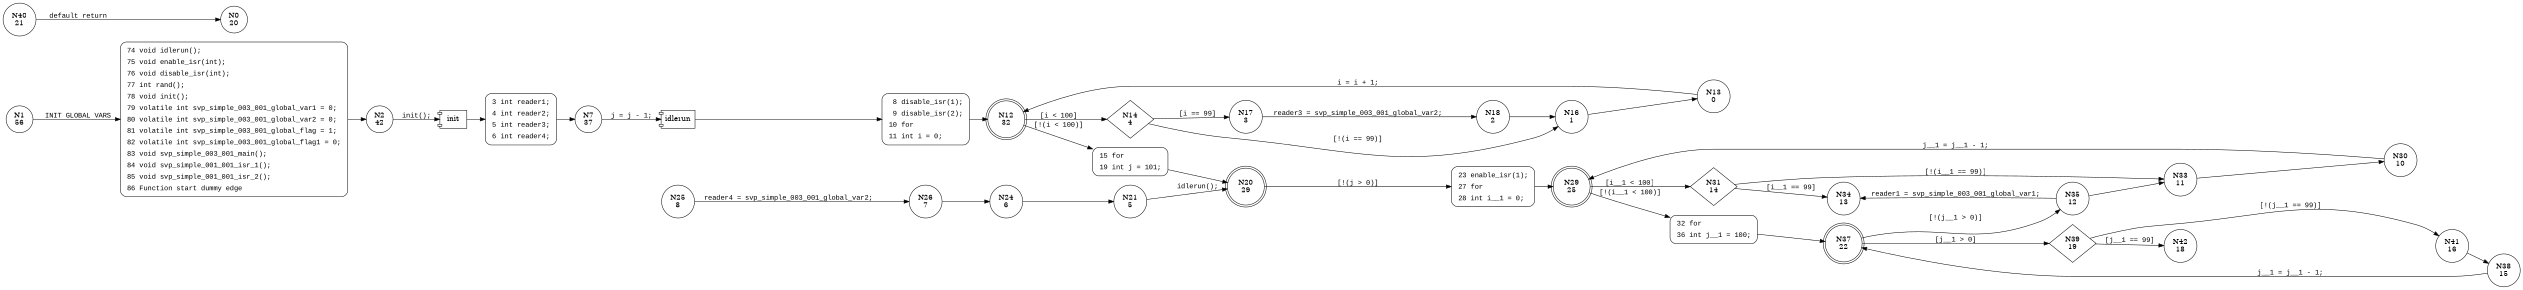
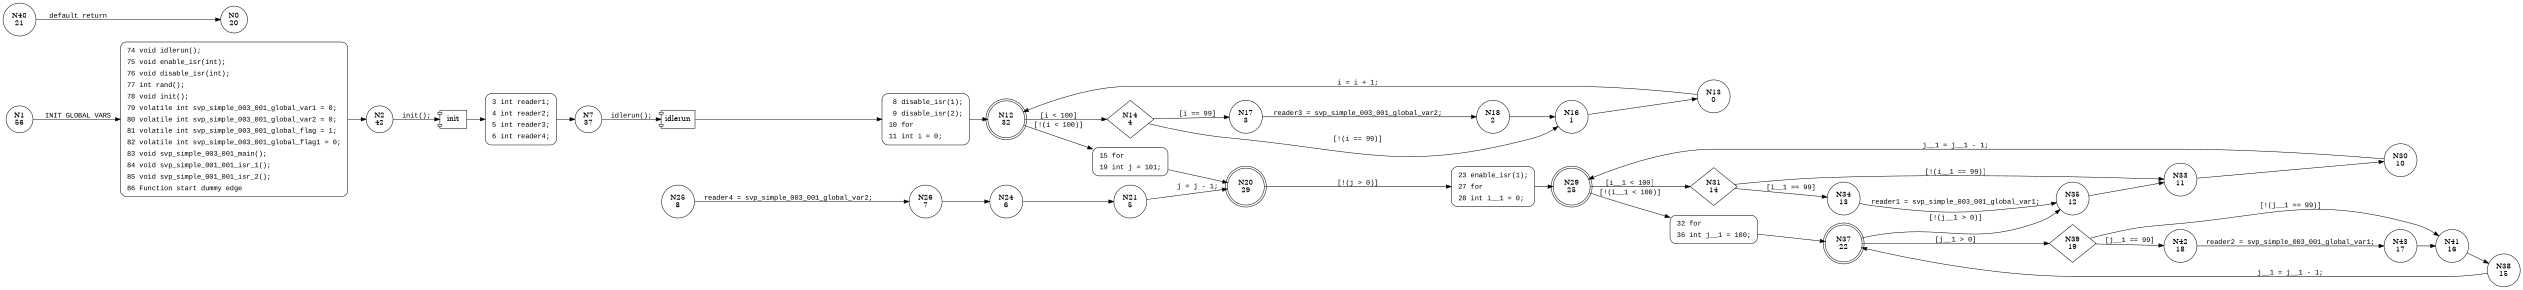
  digraph {
    rankdir=LR
    node [shape=circle]
    edge [fontname="Courier New"]
    n1 [label="N1\n56"]
    n2 [fillcolor=white fontname="Courier New" label=<<table border="0" cellborder="0" cellpadding="3" bgcolor="white"><tr><td align="right">74</td><td align="left">void idlerun();</td></tr><tr><td align="right">75</td><td align="left">void enable_isr(int);</td></tr><tr><td align="right">76</td><td align="left">void disable_isr(int);</td></tr><tr><td align="right">77</td><td align="left">int rand();</td></tr><tr><td align="right">78</td><td align="left">void init();</td></tr><tr><td align="right">79</td><td align="left">volatile int svp_simple_003_001_global_var1 = 0;</td></tr><tr><td align="right">80</td><td align="left">volatile int svp_simple_003_001_global_var2 = 0;</td></tr><tr><td align="right">81</td><td align="left">volatile int svp_simple_003_001_global_flag = 1;</td></tr><tr><td align="right">82</td><td align="left">volatile int svp_simple_003_001_global_flag1 = 0;</td></tr><tr><td align="right">83</td><td align="left">void svp_simple_003_001_main();</td></tr><tr><td align="right">84</td><td align="left">void svp_simple_001_001_isr_1();</td></tr><tr><td align="right">85</td><td align="left">void svp_simple_001_001_isr_2();</td></tr><tr><td align="right">86</td><td align="left">Function start dummy edge</td></tr></table>> penwidth=1 shape=Mrecord style="filled,bold"]
    n3 [label="N2\n42"]
    n4 [label=init shape=component]
    n5 [fillcolor=white fontname="Courier New" label=<<table border="0" cellborder="0" cellpadding="3" bgcolor="white"><tr><td align="right">3</td><td align="left">int reader1;</td></tr><tr><td align="right">4</td><td align="left">int reader2;</td></tr><tr><td align="right">5</td><td align="left">int reader3;</td></tr><tr><td align="right">6</td><td align="left">int reader4;</td></tr></table>> penwidth=1 shape=Mrecord style="filled,bold"]
    n6 [label="N7\n37"]
    n7 [label=idlerun shape=component]
    n8 [fillcolor=white fontname="Courier New" label=<<table border="0" cellborder="0" cellpadding="3" bgcolor="white"><tr><td align="right">8</td><td align="left">disable_isr(1);</td></tr><tr><td align="right">9</td><td align="left">disable_isr(2);</td></tr><tr><td align="right">10</td><td align="left">for</td></tr><tr><td align="right">11</td><td align="left">int i = 0;</td></tr></table>> penwidth=1 shape=Mrecord style="filled,bold"]
    n9 [label="N12\n32" shape=doublecircle]
    n10 [label="N14\n4" shape=diamond]
    n11 [fillcolor=white fontname="Courier New" label=<<table border="0" cellborder="0" cellpadding="3" bgcolor="white"><tr><td align="right">15</td><td align="left">for</td></tr><tr><td align="right">19</td><td align="left">int j = 101;</td></tr></table>> penwidth=1 shape=Mrecord style="filled,bold"]
    n12 [label="N17\n3"]
    n13 [label="N16\n1"]
    n14 [label="N20\n29" shape=doublecircle]
    n15 [label="N18\n2"]
    n16 [label="N13\n0"]
    n17 [fillcolor=white fontname="Courier New" label=<<table border="0" cellborder="0" cellpadding="3" bgcolor="white"><tr><td align="right">23</td><td align="left">enable_isr(1);</td></tr><tr><td align="right">27</td><td align="left">for</td></tr><tr><td align="right">28</td><td align="left">int i__1 = 0;</td></tr></table>> penwidth=1 shape=Mrecord style="filled,bold"]
    n18 [label="N29\n25" shape=doublecircle]
    n19 [label="N25\n8"]
    n20 [label="N26\n7"]
    n21 [label="N24\n6"]
    n22 [label="N21\n5"]
    n23 [label="N31\n14" shape=diamond]
    n24 [fillcolor=white fontname="Courier New" label=<<table border="0" cellborder="0" cellpadding="3" bgcolor="white"><tr><td align="right">32</td><td align="left">for</td></tr><tr><td align="right">36</td><td align="left">int j__1 = 100;</td></tr></table>> penwidth=1 shape=Mrecord style="filled,bold"]
    n25 [label="N34\n13"]
    n26 [label="N33\n11"]
    n27 [label="N37\n22" shape=doublecircle]
    n28 [label="N35\n12"]
    n29 [label="N30\n10"]
    n30 [label="N39\n19" shape=diamond]
    n31 [label="N42\n18"]
    n32 [label="N41\n16"]
    n33 [label="N40\n21"]
    n34 [label="N0\n20"]
+   n35 [label="N43\n17"]
    n36 [label="N38\n15"]
    n1 -> n2 [label="INIT GLOBAL VARS"]
    n2 -> n3 [fontname=""]
    n3 -> n4 [label="init();"]
    n4 -> n5
    n5 -> n6 [fontname=""]
-   n6 -> n7 [label="j = j - 1;"]
+   n6 -> n7 [label="idlerun();"]
    n7 -> n8
    n8 -> n9 [fontname=""]
    n9 -> n10 [label="[i < 100]"]
    n9 -> n11 [label="[!(i < 100)]"]
    n10 -> n12 [label="[i == 99]"]
    n10 -> n13 [label="[!(i == 99)]"]
    n11 -> n14 [fontname=""]
    n12 -> n15 [label="reader3 = svp_simple_003_001_global_var2;"]
    n13 -> n16
    n14 -> n17 [label="[!(j > 0)]"]
    n15 -> n13
    n16 -> n9 [label="i = i + 1;"]
    n17 -> n18 [fontname=""]
    n18 -> n23 [label="[i__1 < 100]"]
    n18 -> n24 [label="[!(i__1 < 100)]"]
    n19 -> n20 [label="reader4 = svp_simple_003_001_global_var2;"]
    n20 -> n21
    n21 -> n22
-   n22 -> n14 [label="idlerun();"]
+   n22 -> n14 [label="j = j - 1;"]
    n23 -> n25 [label="[i__1 == 99]"]
    n23 -> n26 [label="[!(i__1 == 99)]"]
    n24 -> n27 [fontname=""]
-   n28 -> n25 [label="reader1 = svp_simple_003_001_global_var1;"]
+   n25 -> n28 [label="reader1 = svp_simple_003_001_global_var1;"]
    n26 -> n29
    n27 -> n28 [label="[!(j__1 > 0)]"]
    n27 -> n30 [label="[j__1 > 0]"]
    n28 -> n26
    n29 -> n18 [label="j__1 = j__1 - 1;"]
    n30 -> n31 [label="[j__1 == 99]"]
    n30 -> n32 [label="[!(j__1 == 99)]"]
+   n31 -> n35 [label="reader2 = svp_simple_003_001_global_var1;"]
    n32 -> n36
    n33 -> n34 [label="default return"]
+   n35 -> n32
    n36 -> n27 [label="j__1 = j__1 - 1;"]
  }
